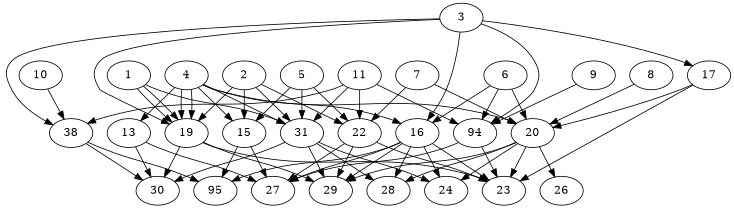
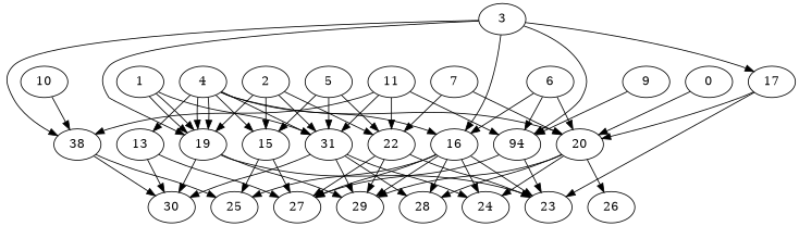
  digraph {
    node [alpha=0.02]
    1 [alpha=0.17 expect_size=47506432]
    19 [alpha=0.13 expect_size=31127552]
    n3 [alpha=0.09 expect_size=34435072 label=31]
    30 [alpha=0.07 expect_size=16203776]
    23 [alpha=0.16 expect_size=36764672]
    29 [alpha=0.15 expect_size=32617472]
    24 [alpha=0.17 expect_size=31313920]
    28 [expect_size=29764608]
    2 [alpha=0.19 expect_size=7925760]
    15 [expect_size=30209024]
    22 [alpha=0.07 expect_size=38082560]
    27 [alpha=0.10 expect_size=48674816]
-   25 [alpha=0.18 expect_size=34162688 label=95]
+   25 [alpha=0.18 expect_size=34162688]
    3 [alpha=0.17 expect_size=30619648]
    n15 [alpha=0.01 expect_size=8256512 label=94]
    16 [alpha=0.04 expect_size=19721216]
    17 [alpha=0.12 expect_size=17436672]
    n18 [alpha=0.01 expect_size=21023744 label=38]
    20 [alpha=0.12 expect_size=50932736]
    4 [alpha=0.09 expect_size=32546816]
    13 [alpha=0.18 expect_size=15363072]
    26 [alpha=0.14 expect_size=38095872]
    5 [alpha=0.16 expect_size=7649280]
    6 [alpha=0.19 expect_size=39277568]
    7 [expect_size=5417984]
-   8 [alpha=0.04 expect_size=44317696]
+   8 [alpha=0.04 expect_size=44317696 label=0]
    9 [alpha=0.08 expect_size=51771392]
    10 [alpha=0.13 expect_size=6052864]
    11 [expect_size=24529920]
    1 -> 19
    1 -> 19
    1 -> n3
    19 -> 30
    19 -> 23
    19 -> 29
    n3 -> 30
    n3 -> 29
    n3 -> 24
    n3 -> 28
    2 -> 19
    2 -> n3
    2 -> 15
    2 -> 22
    15 -> 27
    15 -> 25
    22 -> 23
    22 -> 29
    22 -> 27
    3 -> 19
    3 -> n15
    3 -> 16
    3 -> 17
    3 -> n18
    n15 -> 23
    n15 -> 27
    16 -> 23
    16 -> 29
    16 -> 24
    16 -> 28
    16 -> 27
    16 -> 25
    17 -> 23
    17 -> 20
    n18 -> 30
    n18 -> 25
-   20 -> 23
    20 -> 29
    20 -> 24
    20 -> 28
    20 -> 26
    4 -> 19
    4 -> 19
    4 -> n3
    4 -> 15
    4 -> 16
    4 -> 20
    4 -> 13
    13 -> 30
    13 -> 27
    5 -> n3
    5 -> 15
    5 -> 22
    6 -> n15
    6 -> 16
    6 -> 20
    7 -> 22
    7 -> 20
    8 -> 20
    9 -> n15
    10 -> n18
    11 -> n3
    11 -> 22
    11 -> n15
    11 -> n18
  }
